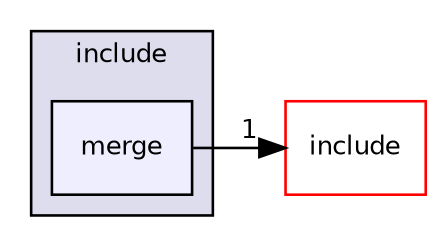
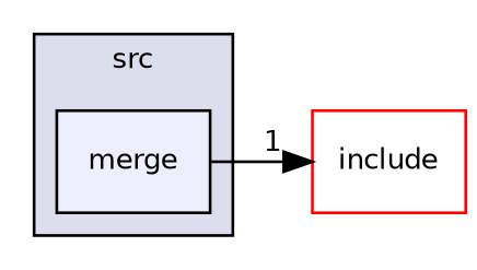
  digraph {
    compound=true
    rankdir=LR
    node [fontname=Helvetica fontsize=10 shape=box style=filled]
    n1 [fillcolor="#eeeeff" label=merge pencolor=black]
    n2 [color=red fillcolor=white label=include]
    subgraph cluster_1 {
      bgcolor="#ddddee"
      fontname=Helvetica
      fontsize=10
-     label=include
+     label=src
      pencolor=black
      n1
    }
    n1 -> n2 [headlabel=1 labeldistance=1.5 labelfontname=Helvetica labelfontsize=10]
  }
